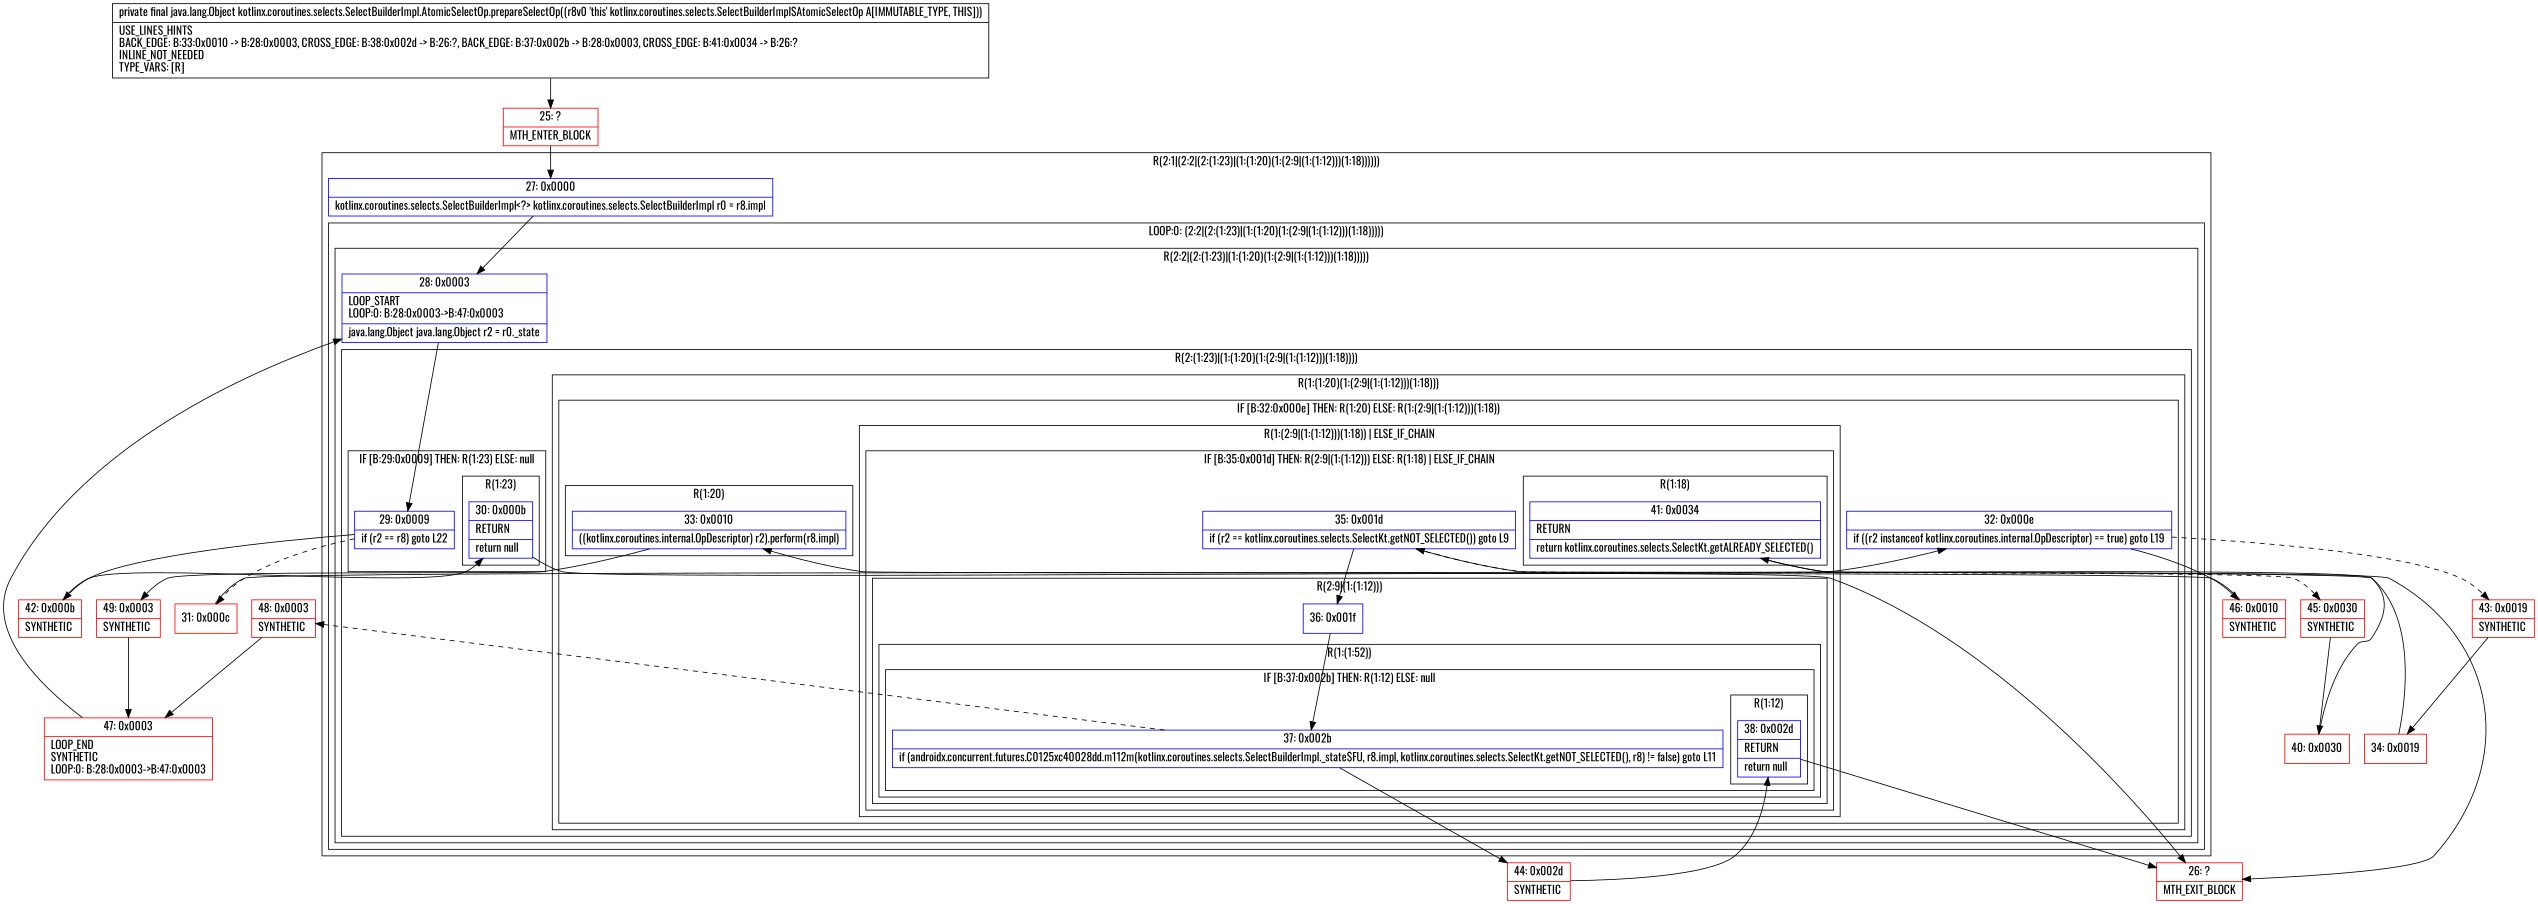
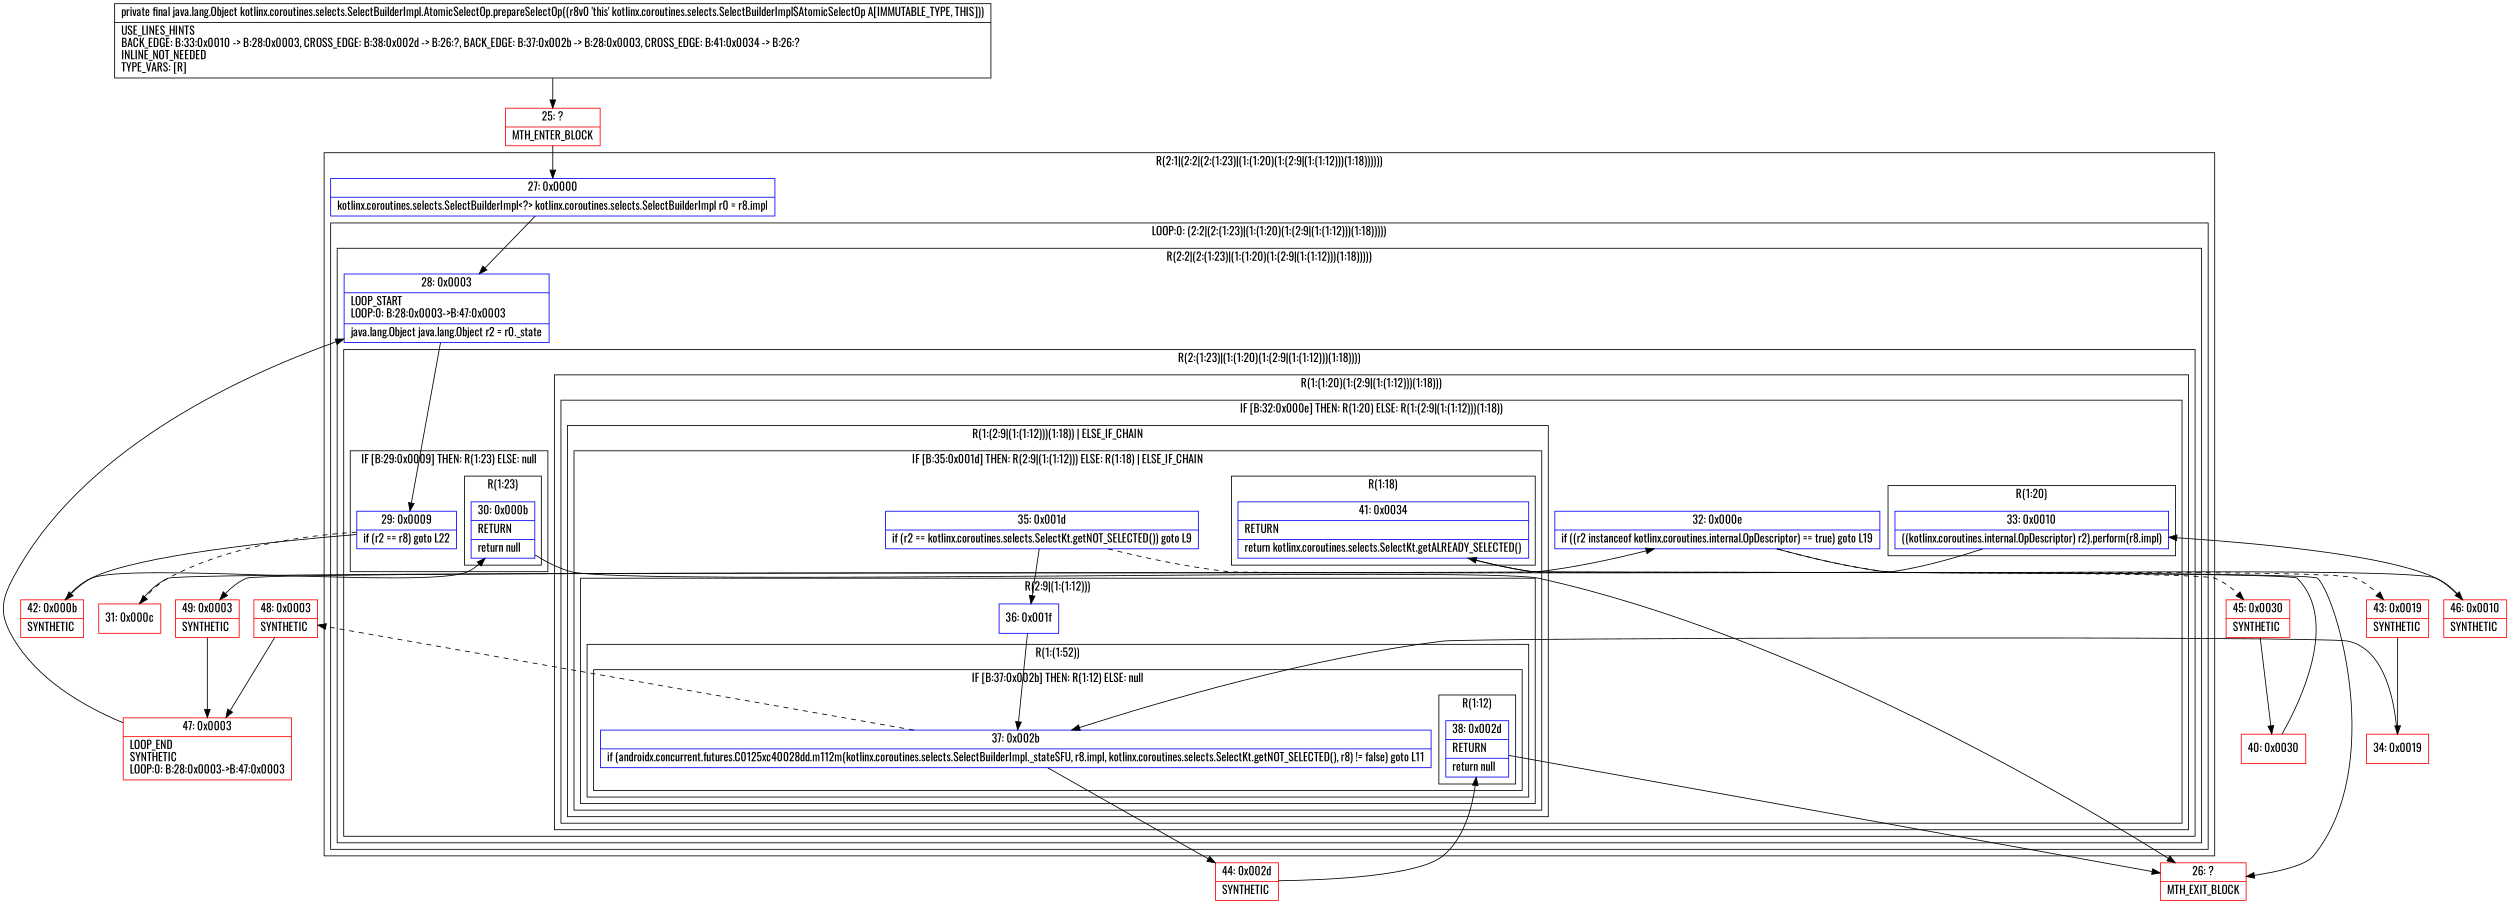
  digraph {
    fontname=Oswald
    node [color=red fontname=Oswald shape=record]
    edge [fontname=Oswald]
    n1 [color=blue label="{30\:\ 0x000b|RETURN\l|return null\l}"]
    n2 [color=blue label="{29\:\ 0x0009|if (r2 == r8) goto L22\l}"]
    n3 [color=blue label="{33\:\ 0x0010|((kotlinx.coroutines.internal.OpDescriptor) r2).perform(r8.impl)\l}"]
    n4 [color=blue label="{38\:\ 0x002d|RETURN\l|return null\l}"]
    n5 [color=blue label="{37\:\ 0x002b|if (androidx.concurrent.futures.C0125xc40028dd.m112m(kotlinx.coroutines.selects.SelectBuilderImpl._state$FU, r8.impl, kotlinx.coroutines.selects.SelectKt.getNOT_SELECTED(), r8) != false) goto L11\l}"]
    n6 [color=blue label="{36\:\ 0x001f}"]
    n7 [color=blue label="{41\:\ 0x0034|RETURN\l|return kotlinx.coroutines.selects.SelectKt.getALREADY_SELECTED()\l}"]
    n8 [color=blue label="{35\:\ 0x001d|if (r2 == kotlinx.coroutines.selects.SelectKt.getNOT_SELECTED()) goto L9\l}"]
    n9 [color=blue label="{32\:\ 0x000e|if ((r2 instanceof kotlinx.coroutines.internal.OpDescriptor) == true) goto L19\l}"]
    n10 [color=blue label="{28\:\ 0x0003|LOOP_START\lLOOP:0: B:28:0x0003\-\>B:47:0x0003\l|java.lang.Object java.lang.Object r2 = r0._state\l}"]
    n11 [color=blue label="{27\:\ 0x0000|kotlinx.coroutines.selects.SelectBuilderImpl\<?\> kotlinx.coroutines.selects.SelectBuilderImpl r0 = r8.impl\l}"]
    n12 [label="{26\:\ ?|MTH_EXIT_BLOCK\l}"]
    n13 [label="{31\:\ 0x000c}"]
    n14 [label="{42\:\ 0x000b|SYNTHETIC\l}"]
    n15 [label="{49\:\ 0x0003|SYNTHETIC\l}"]
    n16 [label="{44\:\ 0x002d|SYNTHETIC\l}"]
    n17 [label="{48\:\ 0x0003|SYNTHETIC\l}"]
    n18 [label="{45\:\ 0x0030|SYNTHETIC\l}"]
    n19 [label="{43\:\ 0x0019|SYNTHETIC\l}"]
    n20 [label="{46\:\ 0x0010|SYNTHETIC\l}"]
    n21 [label="{34\:\ 0x0019}"]
    n22 [label="{47\:\ 0x0003|LOOP_END\lSYNTHETIC\lLOOP:0: B:28:0x0003\-\>B:47:0x0003\l}"]
    n23 [label="{40\:\ 0x0030}"]
    n24 [label="{25\:\ ?|MTH_ENTER_BLOCK\l}"]
    n25 [label="{private final java.lang.Object kotlinx.coroutines.selects.SelectBuilderImpl.AtomicSelectOp.prepareSelectOp((r8v0 'this' kotlinx.coroutines.selects.SelectBuilderImpl$AtomicSelectOp A[IMMUTABLE_TYPE, THIS]))  | USE_LINES_HINTS\lBACK_EDGE: B:33:0x0010 \-\> B:28:0x0003, CROSS_EDGE: B:38:0x002d \-\> B:26:?, BACK_EDGE: B:37:0x002b \-\> B:28:0x0003, CROSS_EDGE: B:41:0x0034 \-\> B:26:?\lINLINE_NOT_NEEDED\lTYPE_VARS: [R]\l}" color=""]
    subgraph cluster_1 {
      label="R(2:1|(2:2|(2:(1:23)|(1:(1:20)(1:(2:9|(1:(1:12)))(1:18))))))"
      n11
      subgraph cluster_2 {
        label="LOOP:0: (2:2|(2:(1:23)|(1:(1:20)(1:(2:9|(1:(1:12)))(1:18)))))"
        subgraph cluster_3 {
          label="R(2:2|(2:(1:23)|(1:(1:20)(1:(2:9|(1:(1:12)))(1:18)))))"
          n10
          subgraph cluster_4 {
            label="R(2:(1:23)|(1:(1:20)(1:(2:9|(1:(1:12)))(1:18))))"
            subgraph cluster_5 {
              label="IF [B:29:0x0009] THEN: R(1:23) ELSE: null"
              n2
              subgraph cluster_6 {
                label="R(1:23)"
                n1
              }
            }
            subgraph cluster_7 {
              label="R(1:(1:20)(1:(2:9|(1:(1:12)))(1:18)))"
              subgraph cluster_8 {
                label="IF [B:32:0x000e] THEN: R(1:20) ELSE: R(1:(2:9|(1:(1:12)))(1:18))"
                n9
                subgraph cluster_9 {
                  label="R(1:20)"
                  n3
                }
                subgraph cluster_10 {
                  label="R(1:(2:9|(1:(1:12)))(1:18)) | ELSE_IF_CHAIN\l"
                  subgraph cluster_11 {
                    label="IF [B:35:0x001d] THEN: R(2:9|(1:(1:12))) ELSE: R(1:18) | ELSE_IF_CHAIN\l"
                    n8
                    subgraph cluster_12 {
                      label="R(2:9|(1:(1:12)))"
                      n6
                      subgraph cluster_13 {
                        label="R(1:(1:52))"
                        subgraph cluster_14 {
                          label="IF [B:37:0x002b] THEN: R(1:12) ELSE: null"
                          n5
                          subgraph cluster_15 {
                            label="R(1:12)"
                            n4
                          }
                        }
                      }
                    }
                    subgraph cluster_16 {
                      label="R(1:18)"
                      n7
                    }
                  }
                }
              }
            }
          }
        }
      }
    }
    n1 -> n12
    n2 -> n13 [style=dashed]
    n2 -> n14
    n3 -> n15
    n4 -> n12
    n5 -> n16
    n5 -> n17 [style=dashed]
    n6 -> n5
    n7 -> n12
    n8 -> n6
    n8 -> n18 [style=dashed]
    n9 -> n19 [style=dashed]
    n9 -> n20
    n10 -> n2
    n11 -> n10
    n13 -> n9
    n14 -> n1
    n15 -> n22
    n16 -> n4
    n17 -> n22
    n18 -> n23
    n19 -> n21
    n20 -> n3
-   n21 -> n8
+   n21 -> n5
    n22 -> n10
    n23 -> n7
    n24 -> n11
    n25 -> n24
  }
